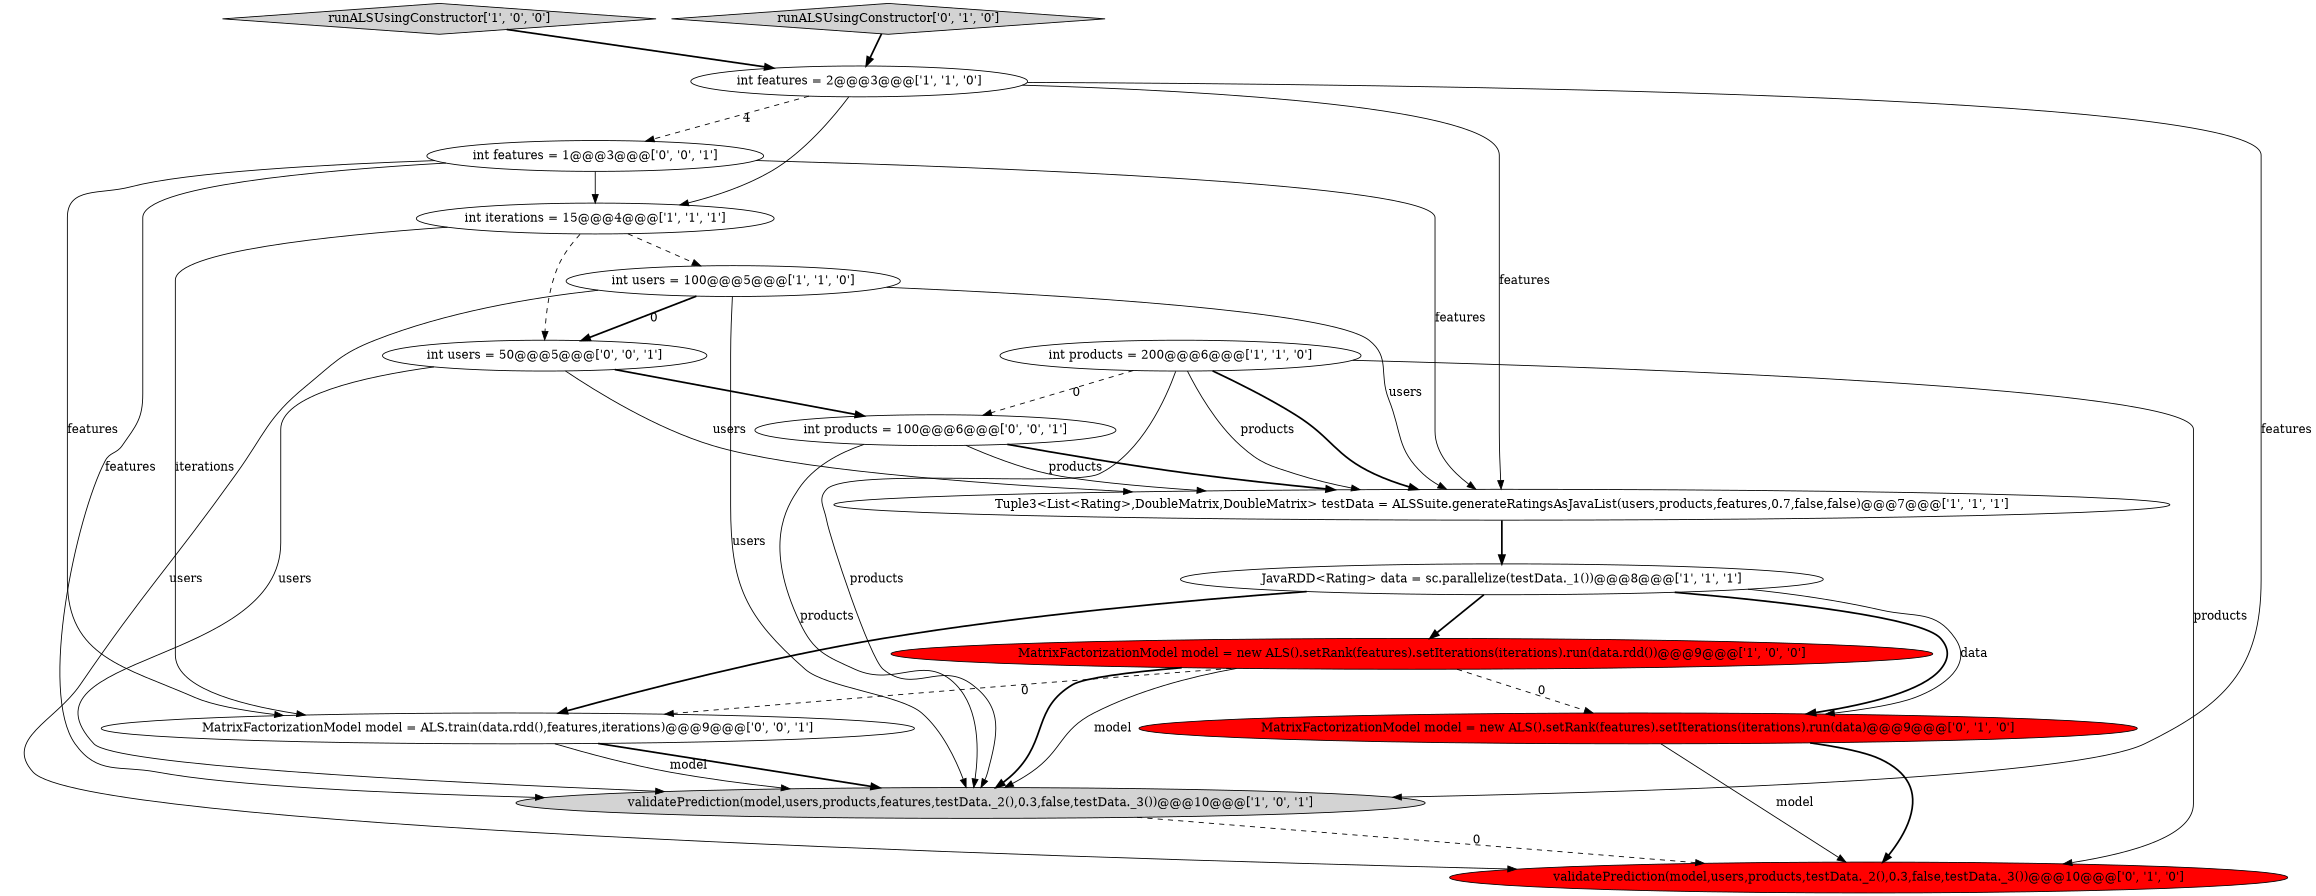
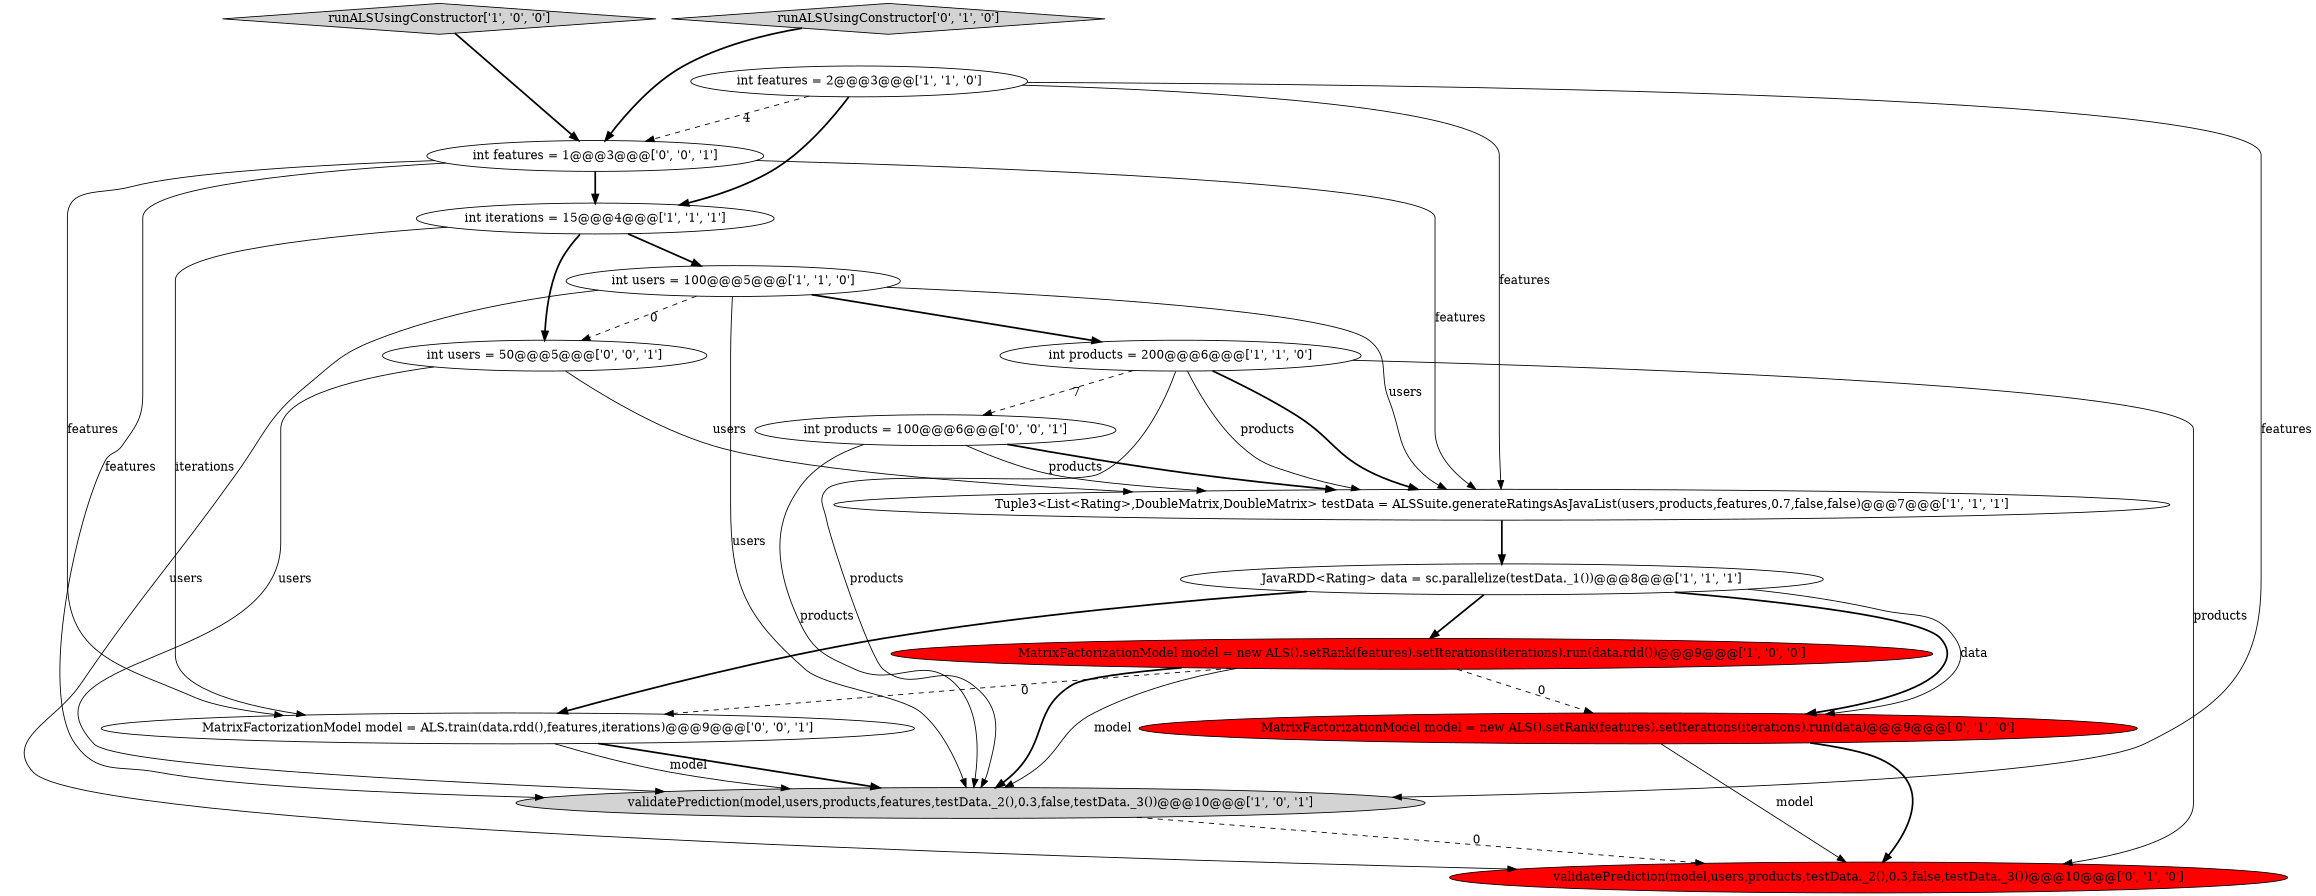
  digraph {
    node [fillcolor=white shape=ellipse style=filled]
    edge [style=solid]
    n1 [label="int features = 1@@@3@@@['0', '0', '1']"]
    n2 [label="MatrixFactorizationModel model = ALS.train(data.rdd(),features,iterations)@@@9@@@['0', '0', '1']"]
    n3 [fillcolor=lightgray label="validatePrediction(model,users,products,features,testData._2(),0.3,false,testData._3())@@@10@@@['1', '0', '1']"]
    n4 [label="Tuple3<List<Rating>,DoubleMatrix,DoubleMatrix> testData = ALSSuite.generateRatingsAsJavaList(users,products,features,0.7,false,false)@@@7@@@['1', '1', '1']"]
    n5 [label="int iterations = 15@@@4@@@['1', '1', '1']"]
    n6 [fillcolor=lightgray label="runALSUsingConstructor['0', '1', '0']" shape=diamond]
    n7 [label="int features = 2@@@3@@@['1', '1', '0']"]
    n8 [fillcolor=red label="MatrixFactorizationModel model = new ALS().setRank(features).setIterations(iterations).run(data)@@@9@@@['0', '1', '0']"]
    n9 [fillcolor=red label="validatePrediction(model,users,products,testData._2(),0.3,false,testData._3())@@@10@@@['0', '1', '0']"]
    n10 [label="int users = 50@@@5@@@['0', '0', '1']"]
    n11 [label="int products = 100@@@6@@@['0', '0', '1']"]
    n12 [label="JavaRDD<Rating> data = sc.parallelize(testData._1())@@@8@@@['1', '1', '1']"]
    n13 [label="int users = 100@@@5@@@['1', '1', '0']"]
    n14 [label="int products = 200@@@6@@@['1', '1', '0']"]
    n15 [fillcolor=red label="MatrixFactorizationModel model = new ALS().setRank(features).setIterations(iterations).run(data.rdd())@@@9@@@['1', '0', '0']"]
    n16 [fillcolor=lightgray label="runALSUsingConstructor['1', '0', '0']" shape=diamond]
    n1 -> n2 [label=features]
    n1 -> n3 [label=features]
    n1 -> n4 [label=features]
-   n1 -> n5
+   n1 -> n5 [style=bold]
    n2 -> n3 [style=bold]
    n2 -> n3 [label=model]
    n3 -> n9 [label=0 style=dashed]
    n4 -> n12 [style=bold]
    n5 -> n2 [label=iterations]
-   n5 -> n10 [style=dashed]
-   n5 -> n13 [style=dashed]
-   n6 -> n7 [style=bold]
+   n5 -> n10 [style=bold]
+   n5 -> n13 [style=bold]
+   n6 -> n1 [style=bold]
    n7 -> n1 [label=4 style=dashed]
    n7 -> n3 [label=features]
    n7 -> n4 [label=features]
-   n7 -> n5
+   n7 -> n5 [style=bold]
    n8 -> n9 [style=bold]
    n8 -> n9 [label=model]
    n10 -> n3 [label=users]
    n10 -> n4 [label=users]
-   n10 -> n11 [style=bold]
    n11 -> n3 [label=products]
    n11 -> n4 [style=bold]
    n11 -> n4 [label=products]
    n12 -> n2 [style=bold]
    n12 -> n8 [style=bold]
    n12 -> n8 [label=data]
    n12 -> n15 [style=bold]
    n13 -> n3 [label=users]
    n13 -> n4 [label=users]
    n13 -> n9 [label=users]
-   n13 -> n10 [label=0 style=bold]
+   n13 -> n10 [label=0 style=dashed]
+   n13 -> n14 [style=bold]
    n14 -> n3 [label=products]
    n14 -> n4 [label=products]
    n14 -> n4 [style=bold]
    n14 -> n9 [label=products]
-   n14 -> n11 [label=0 style=dashed]
+   n14 -> n11 [label=7 style=dashed]
    n15 -> n2 [label=0 style=dashed]
    n15 -> n3 [style=bold]
    n15 -> n3 [label=model]
    n15 -> n8 [label=0 style=dashed]
-   n16 -> n7 [style=bold]
+   n16 -> n1 [style=bold]
  }
